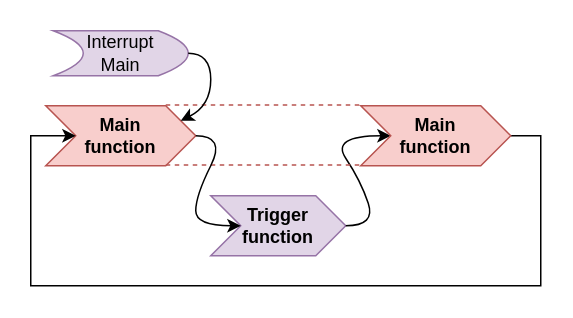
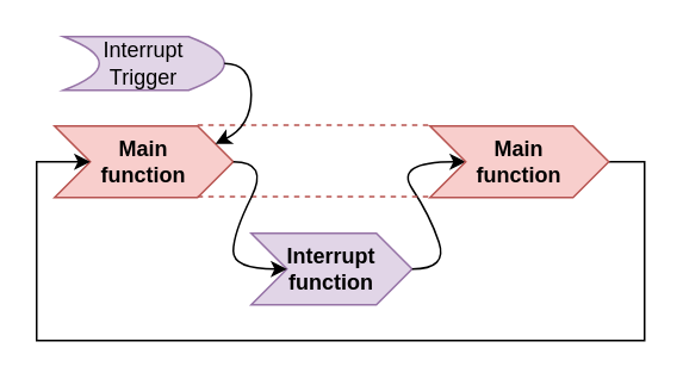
  <mxCell id="0" />
  <mxCell id="1" parent="0" />
  <mxCell id="2" value="Main&lt;br&gt;function" style="shape=step;perimeter=stepPerimeter;whiteSpace=wrap;html=1;fixedSize=1;fillColor=#f8cecc;strokeColor=#b85450;fontStyle=1" parent="1" vertex="1"><mxGeometry x="30" y="70" width="100" height="40" as="geometry" /></mxCell>
- <mxCell id="3" value="Trigger&lt;br&gt;function" style="shape=step;perimeter=stepPerimeter;whiteSpace=wrap;html=1;fixedSize=1;fillColor=#e1d5e7;strokeColor=#9673a6;fontStyle=1" parent="1" vertex="1"><mxGeometry x="140" y="130" width="90" height="40" as="geometry" /></mxCell>
+ <mxCell id="3" value="Interrupt&lt;br&gt;function" style="shape=step;perimeter=stepPerimeter;whiteSpace=wrap;html=1;fixedSize=1;fillColor=#e1d5e7;strokeColor=#9673a6;fontStyle=1" parent="1" vertex="1"><mxGeometry x="140" y="130" width="90" height="40" as="geometry" /></mxCell>
  <mxCell id="4" style="edgeStyle=orthogonalEdgeStyle;rounded=0;orthogonalLoop=1;jettySize=auto;html=1;entryX=0;entryY=0.5;entryDx=0;entryDy=0;exitX=1;exitY=0.5;exitDx=0;exitDy=0;" parent="1" source="11" target="2" edge="1"><mxGeometry relative="1" as="geometry"><mxPoint x="399.971" y="90.029" as="sourcePoint" /><Array as="points"><mxPoint x="360" y="90" /><mxPoint x="360" y="190" /><mxPoint x="20" y="190" /><mxPoint x="20" y="90" /></Array></mxGeometry></mxCell>
  <mxCell id="5" value="" style="curved=1;endArrow=classic;html=1;rounded=0;exitX=1;exitY=0.5;exitDx=0;exitDy=0;" parent="1" source="3" edge="1"><mxGeometry width="50" height="50" relative="1" as="geometry"><mxPoint x="230" y="170" as="sourcePoint" /><mxPoint x="260" y="90" as="targetPoint" /><Array as="points"><mxPoint x="250" y="150" /><mxPoint x="240" y="120" /><mxPoint x="220" y="90" /></Array></mxGeometry></mxCell>
  <mxCell id="6" value="" style="endArrow=none;html=1;rounded=0;dashed=1;fillColor=#f8cecc;strokeColor=#b85450;" parent="1" edge="1"><mxGeometry width="50" height="50" relative="1" as="geometry"><mxPoint x="110" y="69.43" as="sourcePoint" /><mxPoint x="240" y="69.43" as="targetPoint" /></mxGeometry></mxCell>
- <mxCell id="7" value="Interrupt&lt;br&gt;Main" style="shape=dataStorage;whiteSpace=wrap;html=1;fixedSize=1;fillColor=#e1d5e7;strokeColor=#9673a6;flipH=1;" parent="1" vertex="1"><mxGeometry x="35" y="20" width="90" height="30" as="geometry" /></mxCell>
+ <mxCell id="7" value="Interrupt&lt;br&gt;Trigger" style="shape=dataStorage;whiteSpace=wrap;html=1;fixedSize=1;fillColor=#e1d5e7;strokeColor=#9673a6;flipH=1;" parent="1" vertex="1"><mxGeometry x="35" y="20" width="90" height="30" as="geometry" /></mxCell>
  <mxCell id="8" value="" style="endArrow=none;html=1;rounded=0;dashed=1;fillColor=#f8cecc;strokeColor=#b85450;" parent="1" edge="1"><mxGeometry width="50" height="50" relative="1" as="geometry"><mxPoint x="110" y="109.43" as="sourcePoint" /><mxPoint x="240" y="109.43" as="targetPoint" /></mxGeometry></mxCell>
  <mxCell id="9" value="" style="curved=1;endArrow=classic;html=1;rounded=0;exitX=1;exitY=0.5;exitDx=0;exitDy=0;" parent="1" source="7" edge="1"><mxGeometry width="50" height="50" relative="1" as="geometry"><mxPoint x="80" y="20" as="sourcePoint" /><mxPoint x="120" y="80" as="targetPoint" /><Array as="points"><mxPoint x="140" y="35" /><mxPoint x="140" y="70" /></Array></mxGeometry></mxCell>
  <mxCell id="10" value="" style="curved=1;endArrow=classic;html=1;rounded=0;exitX=1;exitY=0.5;exitDx=0;exitDy=0;" parent="1" edge="1"><mxGeometry width="50" height="50" relative="1" as="geometry"><mxPoint x="130" y="90" as="sourcePoint" /><mxPoint x="160" y="150" as="targetPoint" /><Array as="points"><mxPoint x="150" y="90" /><mxPoint x="130" y="130" /><mxPoint x="130" y="150" /></Array></mxGeometry></mxCell>
  <mxCell id="11" value="Main&lt;br&gt;function" style="shape=step;perimeter=stepPerimeter;whiteSpace=wrap;html=1;fixedSize=1;fillColor=#f8cecc;strokeColor=#b85450;fontStyle=1" parent="1" vertex="1"><mxGeometry x="240" y="70" width="100" height="40" as="geometry" /></mxCell>
